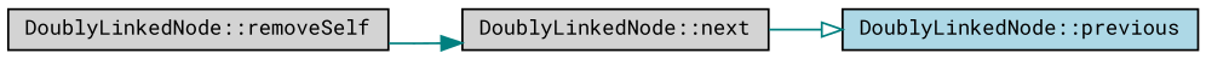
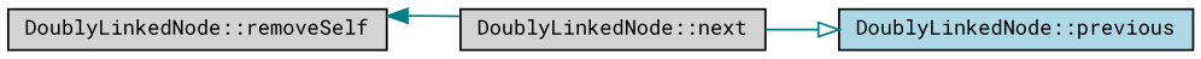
  digraph {
    fontname="Roboto Mono"
    rankdir=LR
    node [color=black fillcolor=lightgrey fontname="Roboto Mono" fontsize=10 shape=record style=filled]
    edge [color=teal fontname="Roboto Mono" fontsize=10 labelfontname=Helvetica labelfontsize=10 style=solid]
    n1 [fontcolor=black height=0.2 label="DoublyLinkedNode::removeSelf" width=0.4]
    n2 [height=0.2 label="DoublyLinkedNode::next" width=0.4]
    n3 [fillcolor=lightblue height=0.2 label="DoublyLinkedNode::previous" width=0.4]
-   n1 -> n2 [arrowhead=normal]
+   n2 -> n1 [arrowhead=normal]
    n2 -> n3 [arrowhead=onormal]
  }
